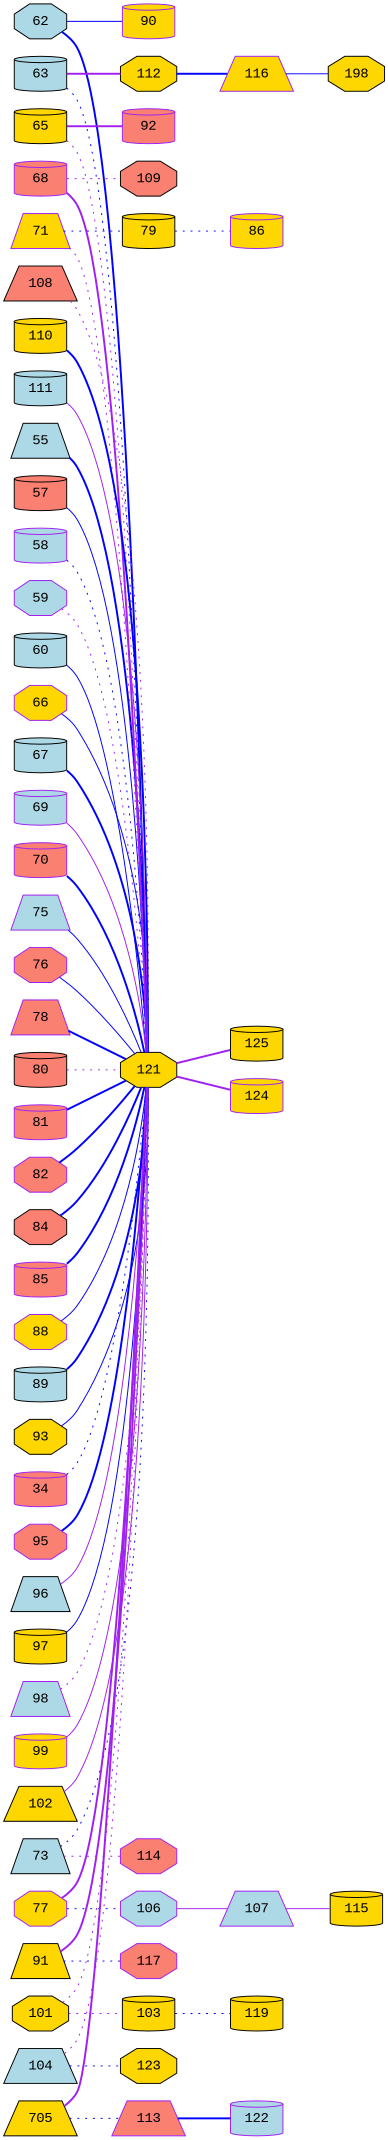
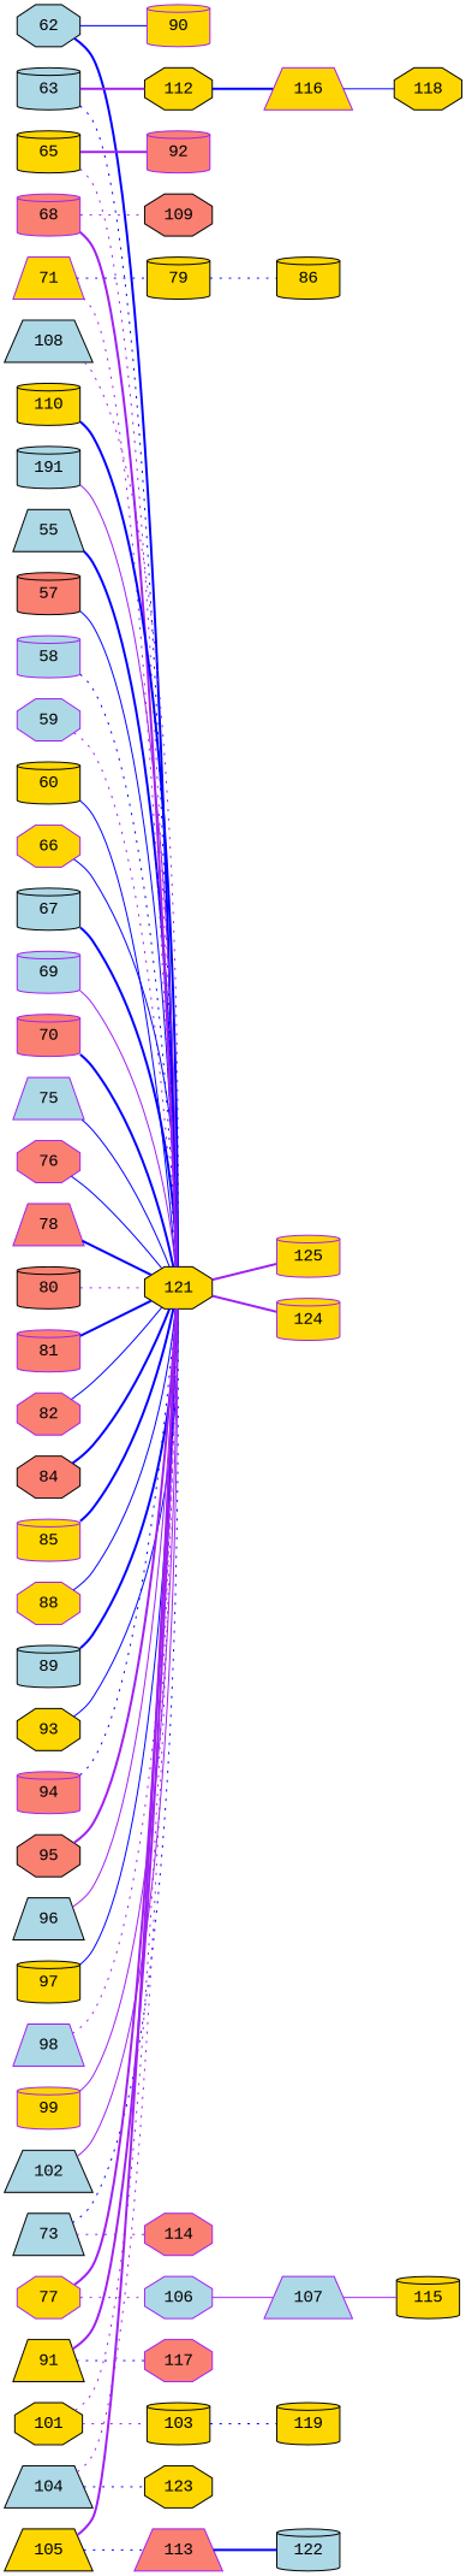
  graph {
    fontname="Liberation Mono"
    rankdir=LR
    node [color=black fillcolor=gold fontname="Liberation Mono" shape=cylinder style=filled]
    edge [color=blue fontname="Liberation Mono" style=dotted]
    121 [shape=octagon super="+7+100+16+20+31+24+23+30+49+120+53+48+32+33+72+36+61+35+37+40+43+45+46+52"]
    124 [color=purple]
-   125
+   125 [color=purple]
    55 [fillcolor=lightblue shape=trapezium]
    57 [fillcolor=salmon]
    58 [color=purple fillcolor=lightblue]
    59 [color=purple fillcolor=lightblue shape=octagon]
-   60 [fillcolor=lightblue]
+   60
    62 [fillcolor=lightblue shape=octagon]
    90 [color=purple]
    63 [fillcolor=lightblue]
    112 [shape=octagon]
    116 [color=purple shape=trapezium]
    65
    92 [color=purple fillcolor=salmon]
    66 [color=purple shape=octagon]
    67 [fillcolor=lightblue]
    68 [color=purple fillcolor=salmon]
    109 [fillcolor=salmon shape=octagon]
    69 [color=purple fillcolor=lightblue]
    70 [color=purple fillcolor=salmon]
    71 [color=purple shape=trapezium]
    79
-   86 [color=purple]
+   86
    73 [fillcolor=lightblue shape=trapezium]
    114 [color=purple fillcolor=salmon shape=octagon]
    75 [color=purple fillcolor=lightblue shape=trapezium]
    76 [color=purple fillcolor=salmon shape=octagon]
    77 [color=purple shape=octagon]
    106 [color=purple fillcolor=lightblue shape=octagon]
    107 [color=purple fillcolor=lightblue shape=trapezium]
    78 [color=purple fillcolor=salmon shape=trapezium]
    80 [fillcolor=salmon]
    81 [color=purple fillcolor=salmon super="+54"]
    82 [color=purple fillcolor=salmon shape=octagon]
    84 [fillcolor=salmon shape=octagon]
-   85 [color=purple fillcolor=salmon]
+   85 [color=purple]
    88 [color=purple shape=octagon]
    89 [fillcolor=lightblue]
    91 [shape=trapezium]
    117 [color=purple fillcolor=salmon shape=octagon]
    93 [shape=octagon]
-   94 [color=purple fillcolor=salmon label=34]
-   95 [color=purple fillcolor=salmon shape=octagon]
+   94 [color=purple fillcolor=salmon]
+   95 [fillcolor=salmon shape=octagon]
    96 [fillcolor=lightblue shape=trapezium]
    97
    98 [color=purple fillcolor=lightblue shape=trapezium]
    99 [color=purple]
    101 [shape=octagon]
    103
    119
-   102 [shape=trapezium]
+   102 [fillcolor=lightblue shape=trapezium]
    104 [fillcolor=lightblue shape=trapezium]
    123 [shape=octagon]
-   105 [shape=trapezium super="+41" label=705]
+   105 [shape=trapezium super="+41"]
    113 [color=purple fillcolor=salmon shape=trapezium super="+44+87"]
-   122 [color=purple fillcolor=lightblue]
+   122 [fillcolor=lightblue]
    115
-   108 [fillcolor=salmon shape=trapezium]
+   108 [fillcolor=lightblue shape=trapezium]
    110
-   111 [fillcolor=lightblue]
-   118 [shape=octagon label=198]
+   111 [fillcolor=lightblue label=191]
+   118 [shape=octagon]
    121 -- 124 [color=purple style=bold]
    121 -- 125 [color=purple style=bold]
    55 -- 121 [style=bold]
    57 -- 121 [style=solid]
    58 -- 121
    59 -- 121 [color=purple]
    60 -- 121 [style=solid]
    62 -- 121 [style=bold]
    62 -- 90 [style=solid]
    63 -- 121
    63 -- 112 [color=purple style=bold]
    112 -- 116 [style=bold]
    116 -- 118 [style=solid]
    65 -- 121 [color=purple]
    65 -- 92 [color=purple style=bold]
    66 -- 121 [style=solid]
    67 -- 121 [style=bold]
    68 -- 121 [color=purple style=bold]
    68 -- 109 [color=purple]
    69 -- 121 [color=purple style=solid]
    70 -- 121 [style=bold]
    71 -- 121 [color=purple]
    71 -- 79
    79 -- 86
    73 -- 121
    73 -- 114 [color=purple]
    75 -- 121 [style=solid]
    76 -- 121 [style=solid]
    77 -- 121 [color=purple style=bold]
-   77 -- 106
+   77 -- 106 [color=purple]
    106 -- 107 [color=purple style=solid]
    107 -- 115 [color=purple style=solid]
    78 -- 121 [style=bold]
    80 -- 121 [color=purple]
    81 -- 121 [style=bold]
-   82 -- 121 [style=bold]
+   82 -- 121 [style=solid]
    84 -- 121 [style=bold]
    85 -- 121 [style=bold]
    88 -- 121 [style=solid]
    89 -- 121 [style=bold]
    91 -- 121 [color=purple style=bold]
    91 -- 117
    93 -- 121 [style=solid]
    94 -- 121
-   95 -- 121 [style=bold]
+   95 -- 121 [color=purple style=bold]
    96 -- 121 [color=purple style=solid]
    97 -- 121 [style=solid]
    98 -- 121 [color=purple]
    99 -- 121 [color=purple style=solid]
    101 -- 121 [color=purple]
    101 -- 103 [color=purple]
    103 -- 119
    102 -- 121 [color=purple style=solid]
    104 -- 121 [color=purple]
    104 -- 123
    105 -- 121 [color=purple style=bold]
    105 -- 113
    113 -- 122 [style=bold]
    108 -- 121 [color=purple]
    110 -- 121 [style=bold]
    111 -- 121 [color=purple style=solid]
  }
